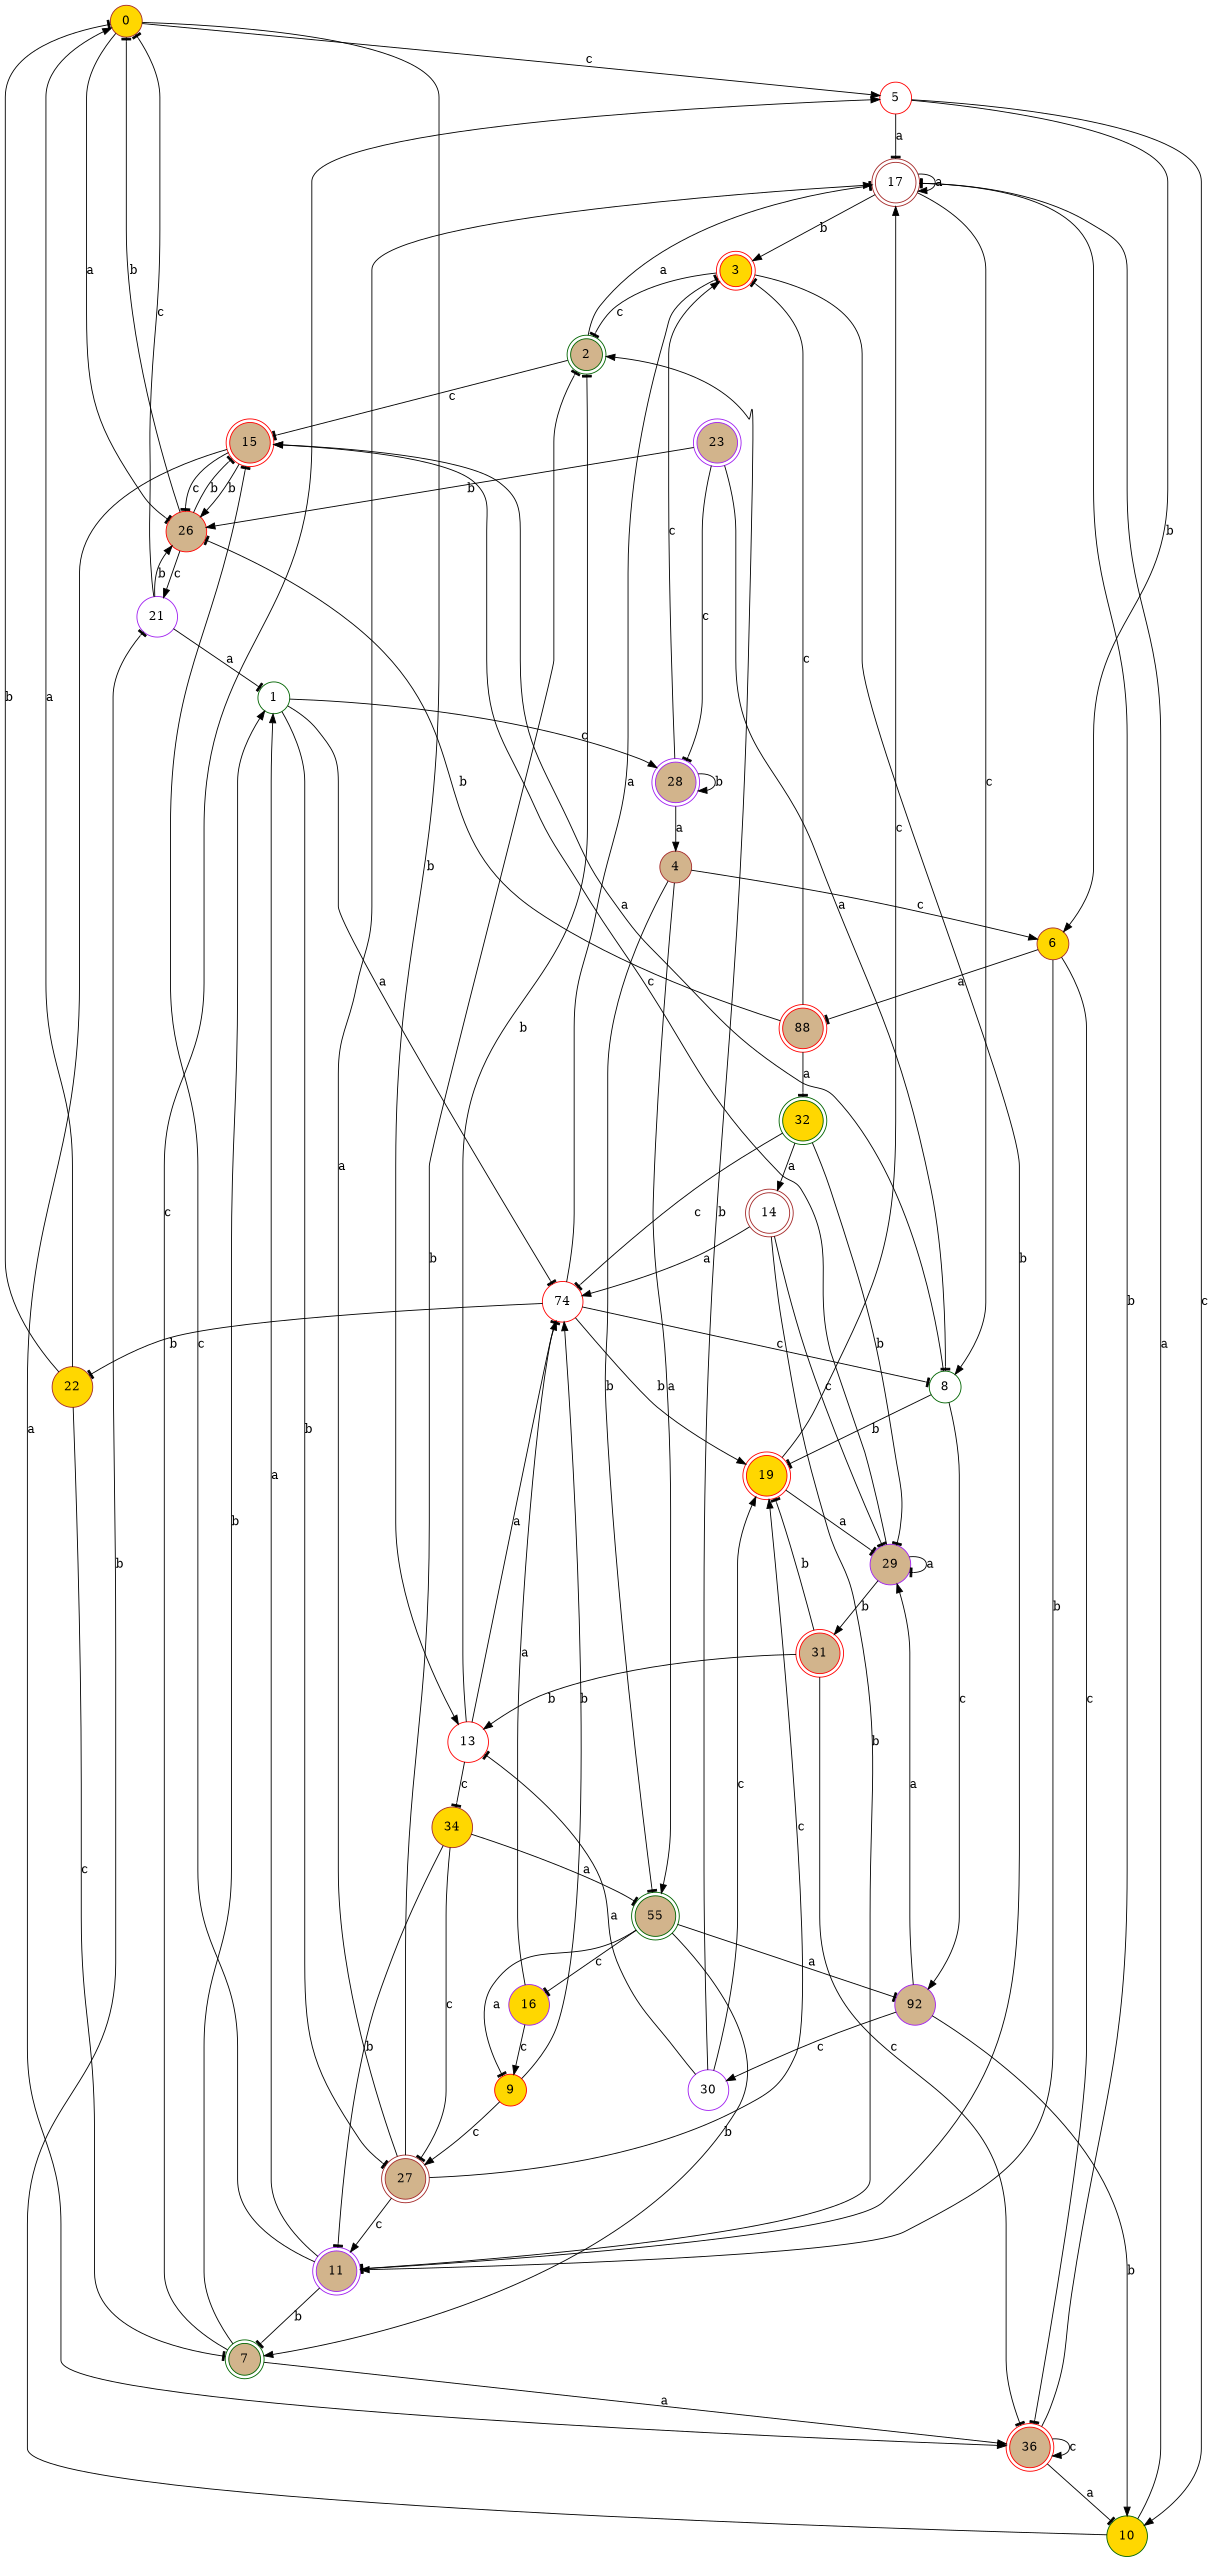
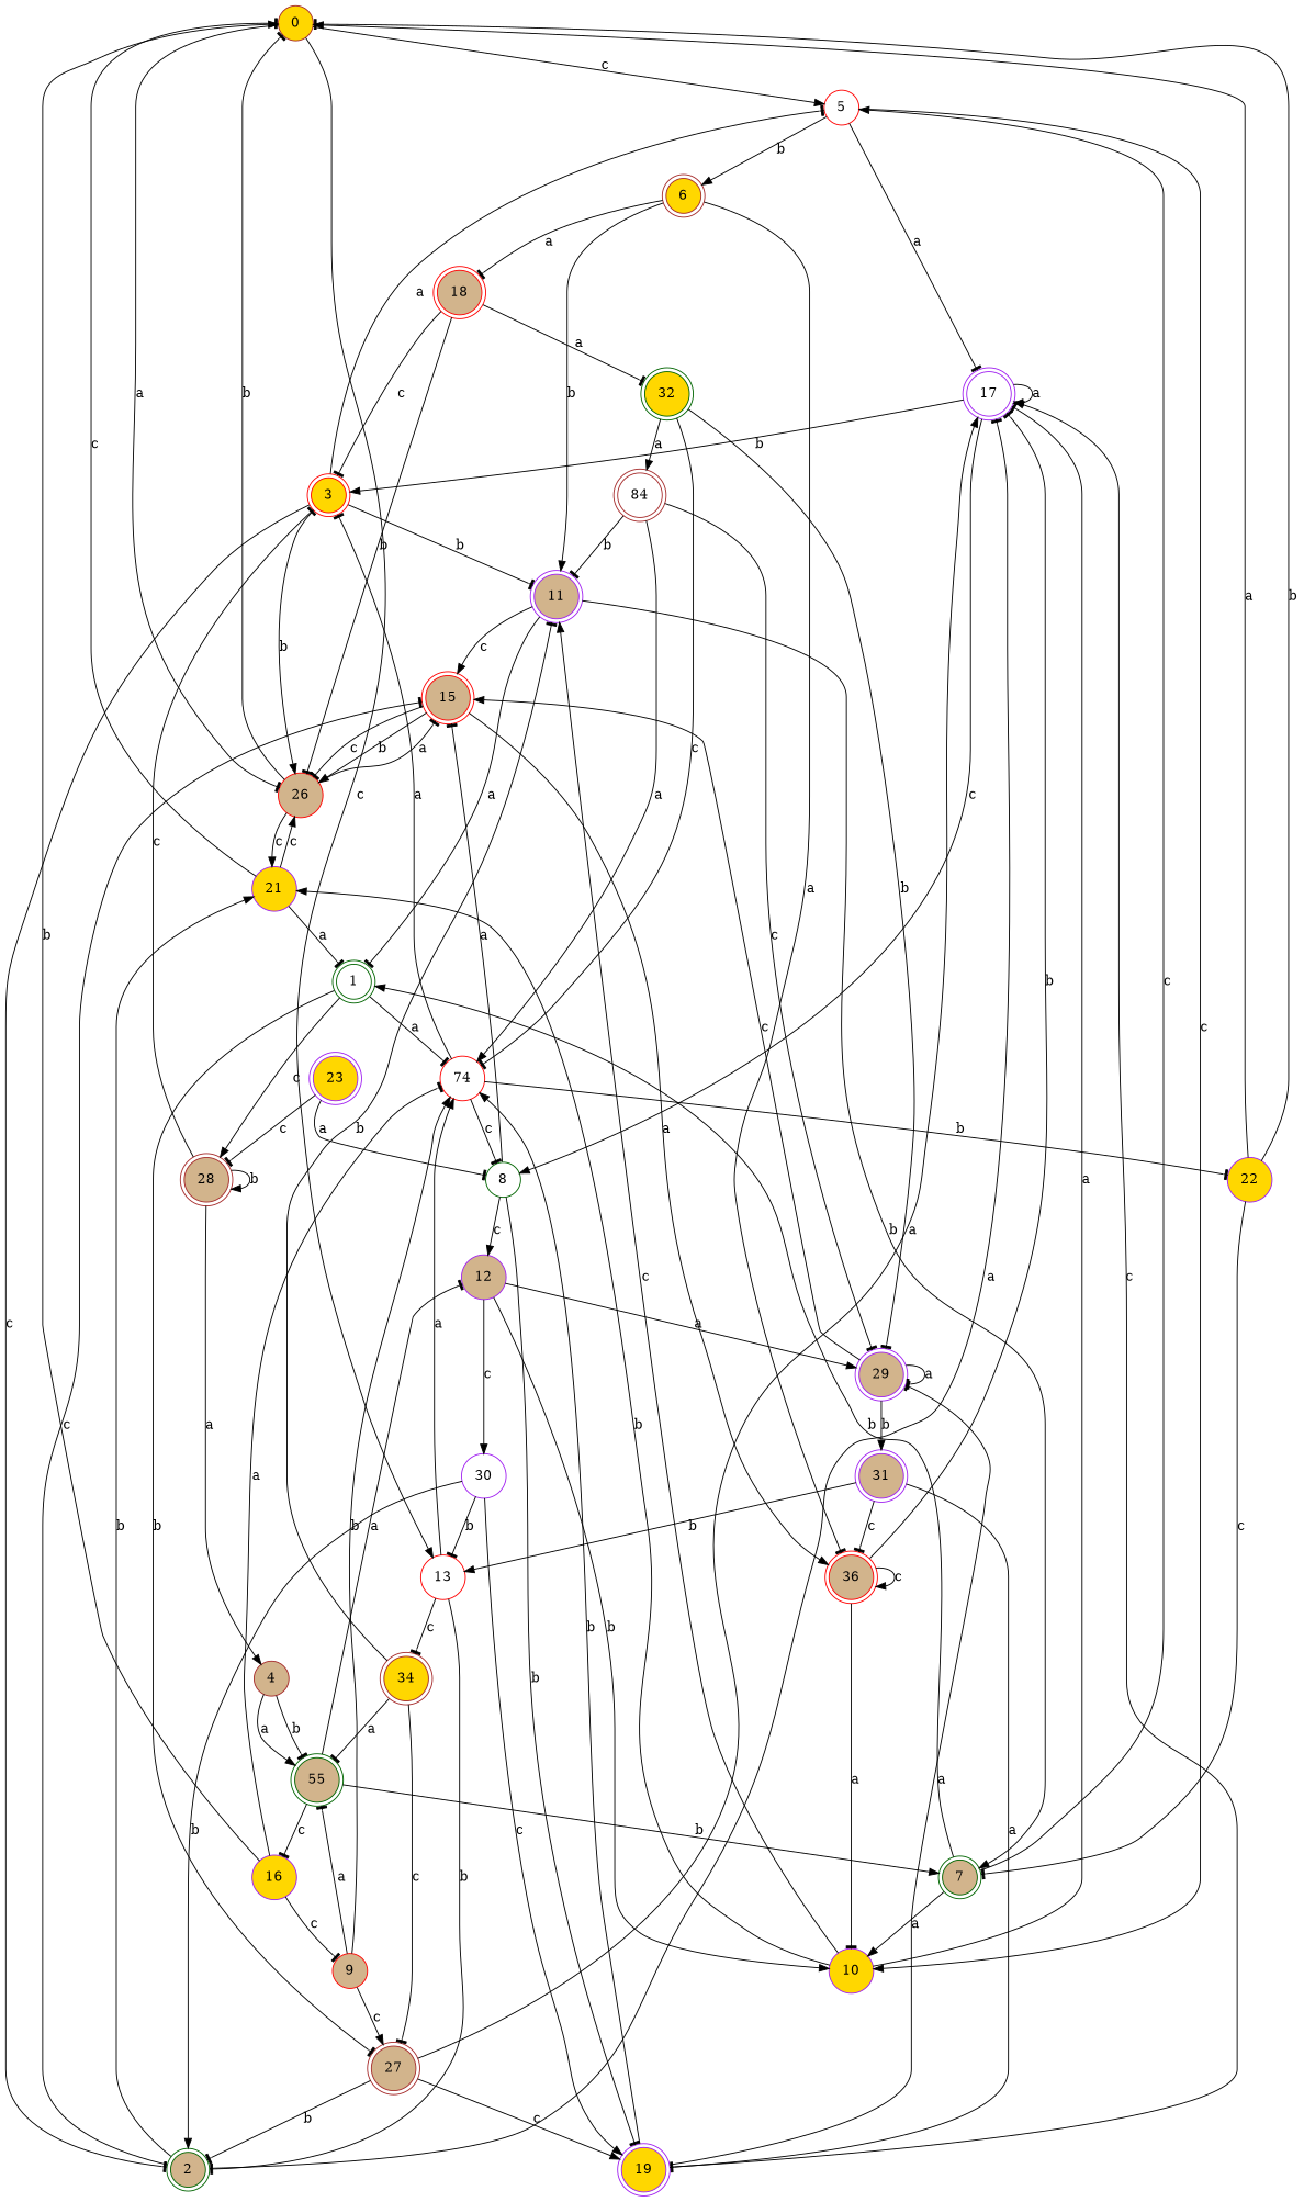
  digraph {
    rankdir=TB
    node [color=red fillcolor=tan shape=doublecircle style="rounded,filled"]
    edge [arrowhead=tee]
    n1 [color=brown fillcolor=gold label=0 shape=circle style=filled]
    n2 [fillcolor=white label=5 shape=circle style=filled]
    n3 [fillcolor=white label=13 shape=circle style=filled]
    n4 [label=26 shape=circle style=filled]
-   n5 [color=brown fillcolor=white label=17]
-   n6 [color=brown fillcolor=gold label=6 shape=circle style=filled]
-   n7 [color=darkgreen fillcolor=gold label=10 shape=circle style=filled]
+   n5 [color=purple fillcolor=white label=17]
+   n6 [color=brown fillcolor=gold label=6 style=filled]
+   n7 [color=purple fillcolor=gold label=10 shape=circle style=filled]
    n8 [fillcolor=white label=74 shape=circle style=filled]
    n9 [color=darkgreen label=2]
-   n10 [color=brown fillcolor=gold label=34 shape=circle]
+   n10 [color=brown fillcolor=gold label=34]
    n11 [label=15]
-   n12 [color=purple fillcolor=white label=21 shape=circle style=filled]
-   n13 [color=darkgreen fillcolor=white label=1 shape=circle style=filled]
+   n12 [color=purple fillcolor=gold label=21 shape=circle style=filled]
+   n13 [color=darkgreen fillcolor=white label=1 style=filled]
    n14 [color=brown label=27]
-   n15 [color=purple label=28]
+   n15 [color=brown label=28]
    n16 [fillcolor=gold label=3]
    n17 [color=darkgreen fillcolor=white label=8 shape=circle style=filled]
-   n18 [color=brown fillcolor=gold label=22 shape=circle style=filled]
-   n19 [fillcolor=gold label=19]
+   n18 [color=purple fillcolor=gold label=22 shape=circle style=filled]
+   n19 [color=purple fillcolor=gold label=19]
    n20 [color=brown label=4 shape=circle style=filled]
    n21 [label=36]
    n22 [color=purple label=11]
    n23 [color=darkgreen label=7]
    n24 [color=darkgreen label=55]
-   n25 [label=88]
-   n26 [color=purple label=92 shape=circle style=filled]
+   n25 [label=18]
+   n26 [color=purple label=12 shape=circle style=filled]
    n27 [color=purple fillcolor=gold label=16 shape=circle style=filled]
    n28 [color=darkgreen fillcolor=gold label=32]
-   n29 [color=purple label=29 shape=circle]
+   n29 [color=purple label=29]
    n30 [color=purple fillcolor=white label=30 shape=circle style=filled]
-   n31 [fillcolor=gold label=9 shape=circle style=filled]
-   n32 [label=31]
-   n33 [color=brown fillcolor=white label=14]
-   n34 [color=purple label=23]
+   n31 [label=9 shape=circle style=filled]
+   n32 [color=purple label=31]
+   n33 [color=brown fillcolor=white label=84]
+   n34 [color=purple fillcolor=gold label=23]
    n1 -> n2 [arrowhead=normal label=c]
-   n1 -> n3 [arrowhead=normal label=b]
+   n1 -> n3 [arrowhead=normal label=c]
    n1 -> n4 [label=a]
    n2 -> n5 [label=a]
    n2 -> n6 [arrowhead=normal label=b]
    n2 -> n7 [arrowhead=normal label=c]
    n3 -> n8 [arrowhead=normal label=a]
    n3 -> n9 [label=b]
    n3 -> n10 [label=c]
    n4 -> n1 [label=b]
-   n4 -> n11 [label=b]
+   n4 -> n11 [label=a]
    n4 -> n12 [arrowhead=normal label=c]
    n5 -> n5 [arrowhead=normal label=a]
    n5 -> n16 [arrowhead=normal label=b]
    n5 -> n17 [arrowhead=normal label=c]
-   n6 -> n21 [label=c]
+   n6 -> n21 [label=a]
    n6 -> n22 [arrowhead=normal label=b]
    n6 -> n25 [label=a]
    n7 -> n5 [label=a]
-   n7 -> n12 [label=b]
-   n14 -> n22 [arrowhead=normal label=c]
+   n7 -> n12 [arrowhead=normal label=b]
+   n7 -> n22 [arrowhead=normal label=c]
    n8 -> n16 [label=a]
    n8 -> n17 [label=c]
    n8 -> n18 [label=b]
    n9 -> n5 [label=a]
    n9 -> n11 [label=c]
+   n9 -> n12 [arrowhead=normal label=b]
    n10 -> n14 [label=c]
    n10 -> n22 [label=b]
    n10 -> n24 [label=a]
    n11 -> n4 [arrowhead=normal label=b]
    n11 -> n4 [label=c]
    n11 -> n21 [arrowhead=normal label=a]
    n12 -> n1 [label=c]
-   n12 -> n4 [arrowhead=normal label=b]
+   n12 -> n4 [arrowhead=normal label=c]
    n12 -> n13 [label=a]
    n13 -> n8 [label=a]
    n13 -> n14 [label=b]
    n13 -> n15 [arrowhead=normal label=c]
    n14 -> n5 [arrowhead=normal label=a]
    n14 -> n9 [label=b]
    n14 -> n19 [arrowhead=normal label=c]
    n15 -> n15 [arrowhead=normal label=b]
-   n15 -> n16 [arrowhead=normal label=c]
+   n15 -> n16 [label=c]
    n15 -> n20 [arrowhead=normal label=a]
+   n16 -> n2 [label=a]
    n16 -> n9 [label=c]
    n16 -> n22 [label=b]
-   n17 -> n11 [arrowhead=normal label=a]
+   n17 -> n11 [label=a]
    n17 -> n19 [label=b]
    n17 -> n26 [arrowhead=normal label=c]
    n18 -> n1 [arrowhead=normal label=a]
    n18 -> n1 [label=b]
    n18 -> n23 [label=c]
    n19 -> n5 [arrowhead=normal label=c]
-   n8 -> n19 [arrowhead=normal label=b]
+   n19 -> n8 [arrowhead=normal label=b]
    n19 -> n29 [label=a]
-   n20 -> n6 [arrowhead=normal label=c]
    n20 -> n24 [arrowhead=normal label=a]
    n20 -> n24 [label=b]
    n21 -> n5 [label=b]
    n21 -> n7 [label=a]
    n21 -> n21 [arrowhead=normal label=c]
-   n22 -> n11 [label=c]
-   n22 -> n13 [arrowhead=normal label=a]
-   n22 -> n23 [label=b]
+   n22 -> n11 [arrowhead=normal label=c]
+   n22 -> n13 [label=a]
+   n22 -> n23 [arrowhead=normal label=b]
    n23 -> n2 [arrowhead=normal label=c]
-   n23 -> n21 [arrowhead=normal label=a]
+   n23 -> n7 [arrowhead=normal label=a]
    n23 -> n13 [arrowhead=normal label=b]
    n24 -> n23 [arrowhead=normal label=b]
    n24 -> n26 [label=a]
    n24 -> n27 [label=c]
    n25 -> n4 [label=b]
    n25 -> n16 [label=c]
    n25 -> n28 [label=a]
    n26 -> n7 [arrowhead=normal label=b]
    n26 -> n29 [arrowhead=normal label=a]
    n26 -> n30 [arrowhead=normal label=c]
+   n27 -> n1 [arrowhead=normal label=b]
    n27 -> n8 [label=a]
-   n27 -> n31 [arrowhead=normal label=c]
+   n27 -> n31 [label=c]
    n28 -> n8 [label=c]
    n28 -> n29 [label=b]
    n28 -> n33 [arrowhead=normal label=a]
    n29 -> n11 [arrowhead=normal label=c]
    n29 -> n29 [label=a]
    n29 -> n32 [arrowhead=normal label=b]
-   n30 -> n3 [label=a]
+   n30 -> n3 [label=b]
    n30 -> n9 [arrowhead=normal label=b]
    n30 -> n19 [arrowhead=normal label=c]
    n31 -> n8 [arrowhead=normal label=b]
    n31 -> n14 [arrowhead=normal label=c]
-   n24 -> n31 [label=a]
+   n31 -> n24 [label=a]
    n32 -> n3 [arrowhead=normal label=b]
-   n32 -> n19 [label=b]
+   n32 -> n19 [label=a]
    n32 -> n21 [label=c]
    n33 -> n8 [arrowhead=normal label=a]
    n33 -> n22 [label=b]
    n33 -> n29 [label=c]
-   n34 -> n4 [arrowhead=normal label=b]
+   n16 -> n4 [arrowhead=normal label=b]
    n34 -> n15 [label=c]
    n34 -> n17 [label=a]
  }
